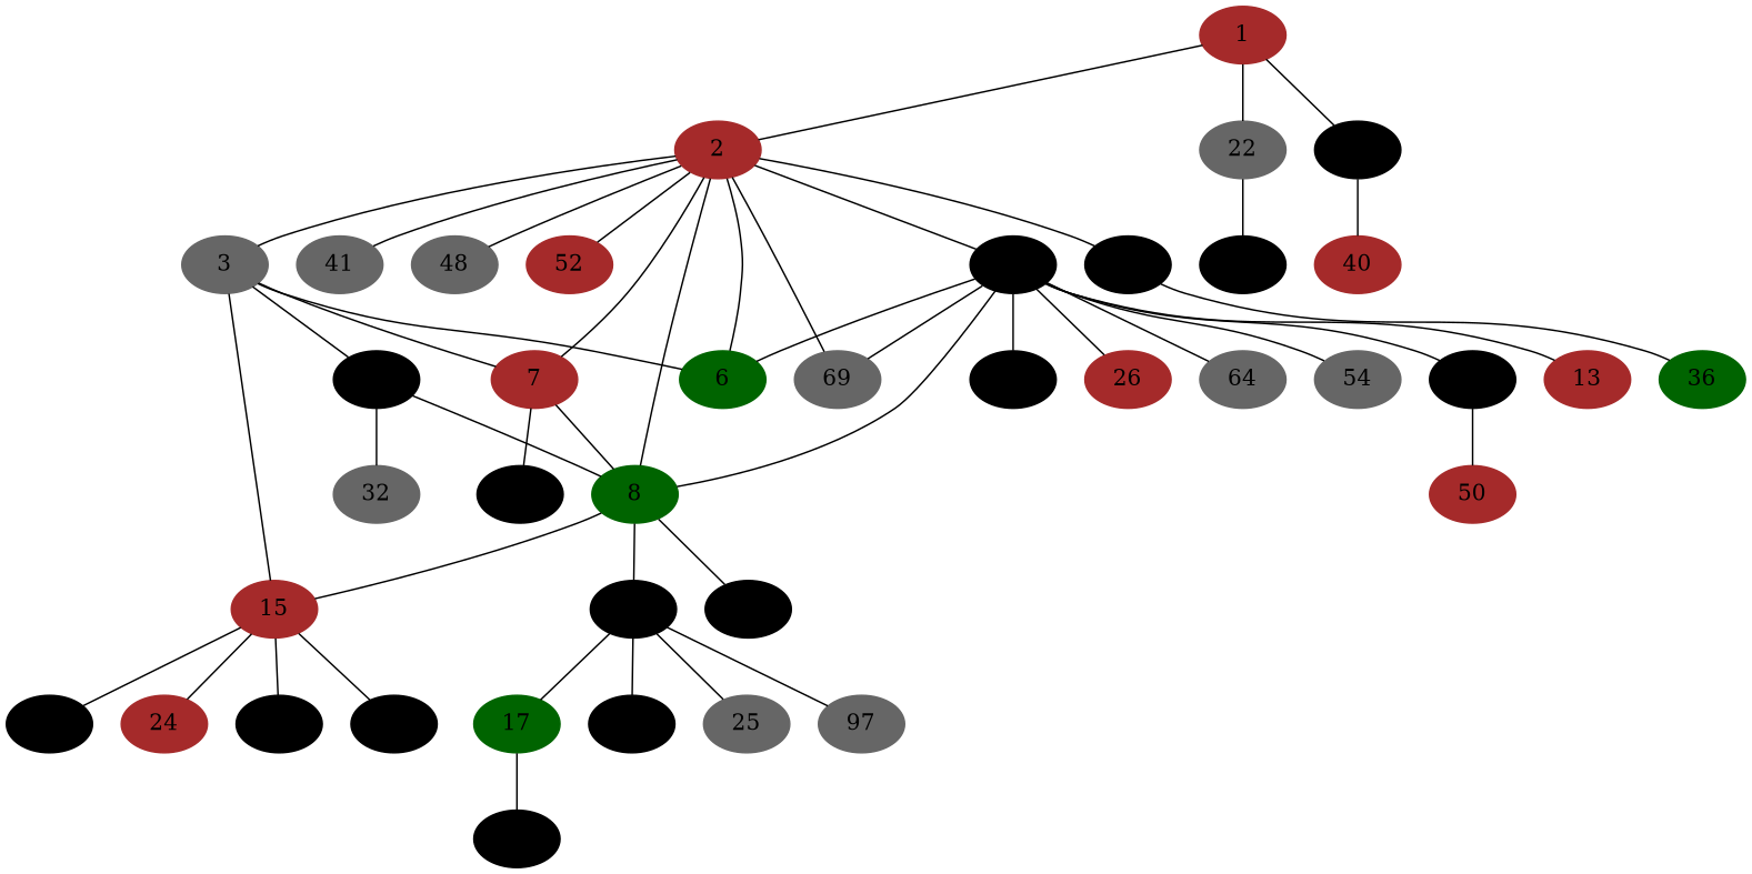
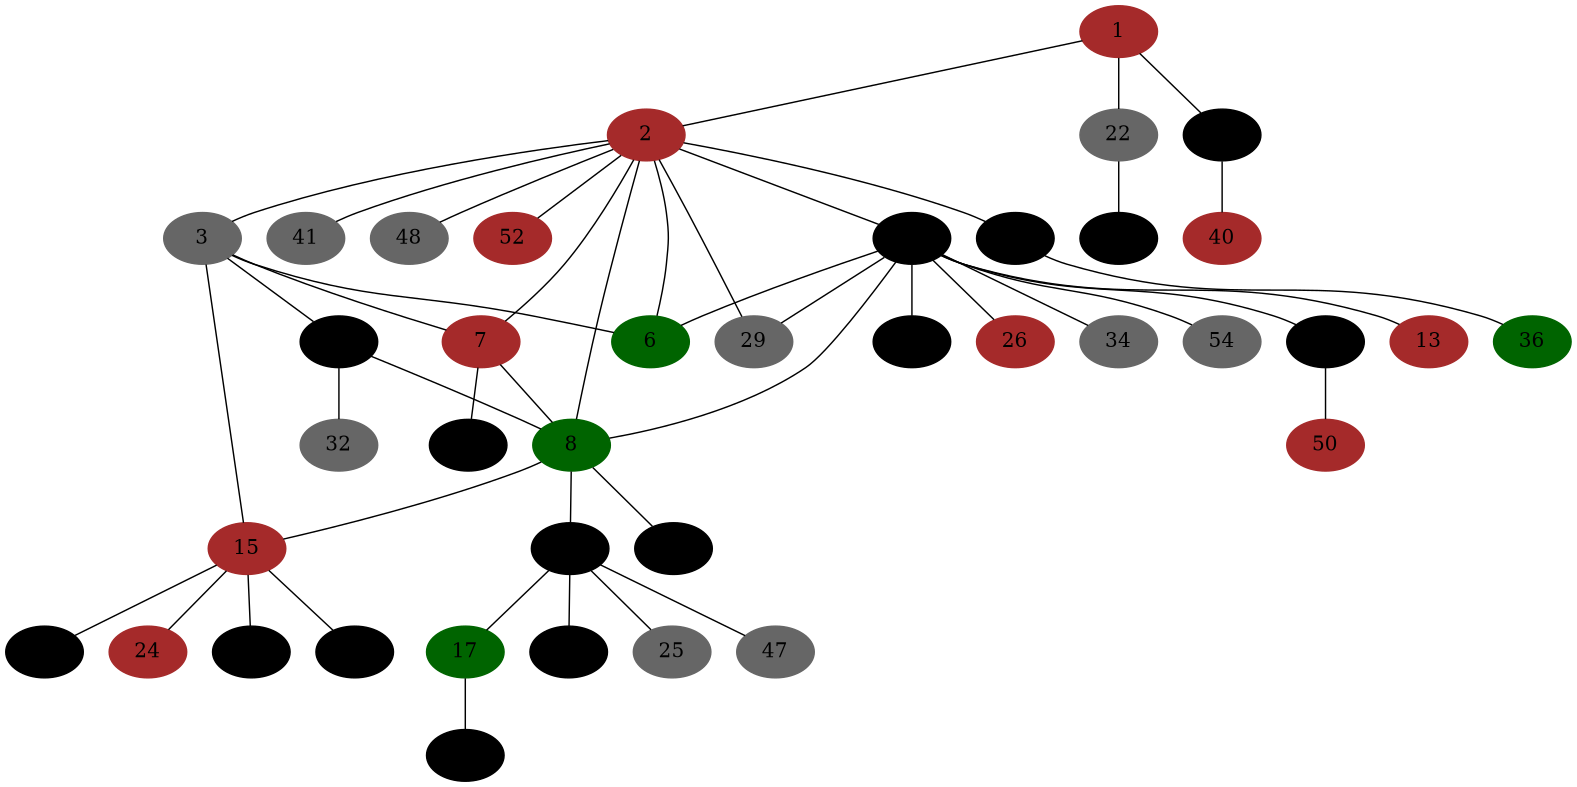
  graph {
    node [color=black style=filled]
    2 [color=brown super="+9"]
    3 [color=gray40 super="+12"]
    5 [super="+33"]
    6 [color=darkgreen]
    7 [color=brown super="+21"]
    8 [color=darkgreen super="+10"]
    14 [super="+18"]
-   29 [color=gray40 label=69]
+   29 [color=gray40]
    41 [color=gray40]
    48 [color=gray40]
    52 [color=brown]
    1 [color=brown]
    22 [color=gray40 super="+30"]
    37 [super="+51"]
    46
    40 [color=brown]
    4 [super="+42"]
    15 [color=brown super="+20"]
    13 [color=brown super="+35"]
    19
    26 [color=brown]
-   34 [color=gray40 label=64]
+   34 [color=gray40]
    n23 [color=gray40 label=54]
    49
    45
    11 [super="+43"]
    31
    36 [color=darkgreen]
    32 [color=gray40]
    16
    24 [color=brown]
    27
    28
    50 [color=brown]
    17 [color=darkgreen]
    23
    25 [color=gray40]
-   47 [color=gray40 label=97]
+   47 [color=gray40]
    39
    2 -- 3
    2 -- 5
    2 -- 6
    2 -- 7
    2 -- 8
    2 -- 14
    2 -- 29
    2 -- 41
    2 -- 48
    2 -- 52
    3 -- 6
    3 -- 7
    3 -- 4
    3 -- 15
    5 -- 6
    5 -- 8
    5 -- 29
    5 -- 13
    5 -- 19
    5 -- 26
    5 -- 34
    5 -- n23
    5 -- 49
    7 -- 8
    7 -- 45
    8 -- 15
    8 -- 11
    8 -- 31
    14 -- 36
    1 -- 2
    1 -- 22
    1 -- 37
    22 -- 46
    37 -- 40
    4 -- 8
    4 -- 32
    15 -- 16
    15 -- 24
    15 -- 27
    15 -- 28
    49 -- 50
    11 -- 17
    11 -- 23
    11 -- 25
    11 -- 47
    17 -- 39
  }
